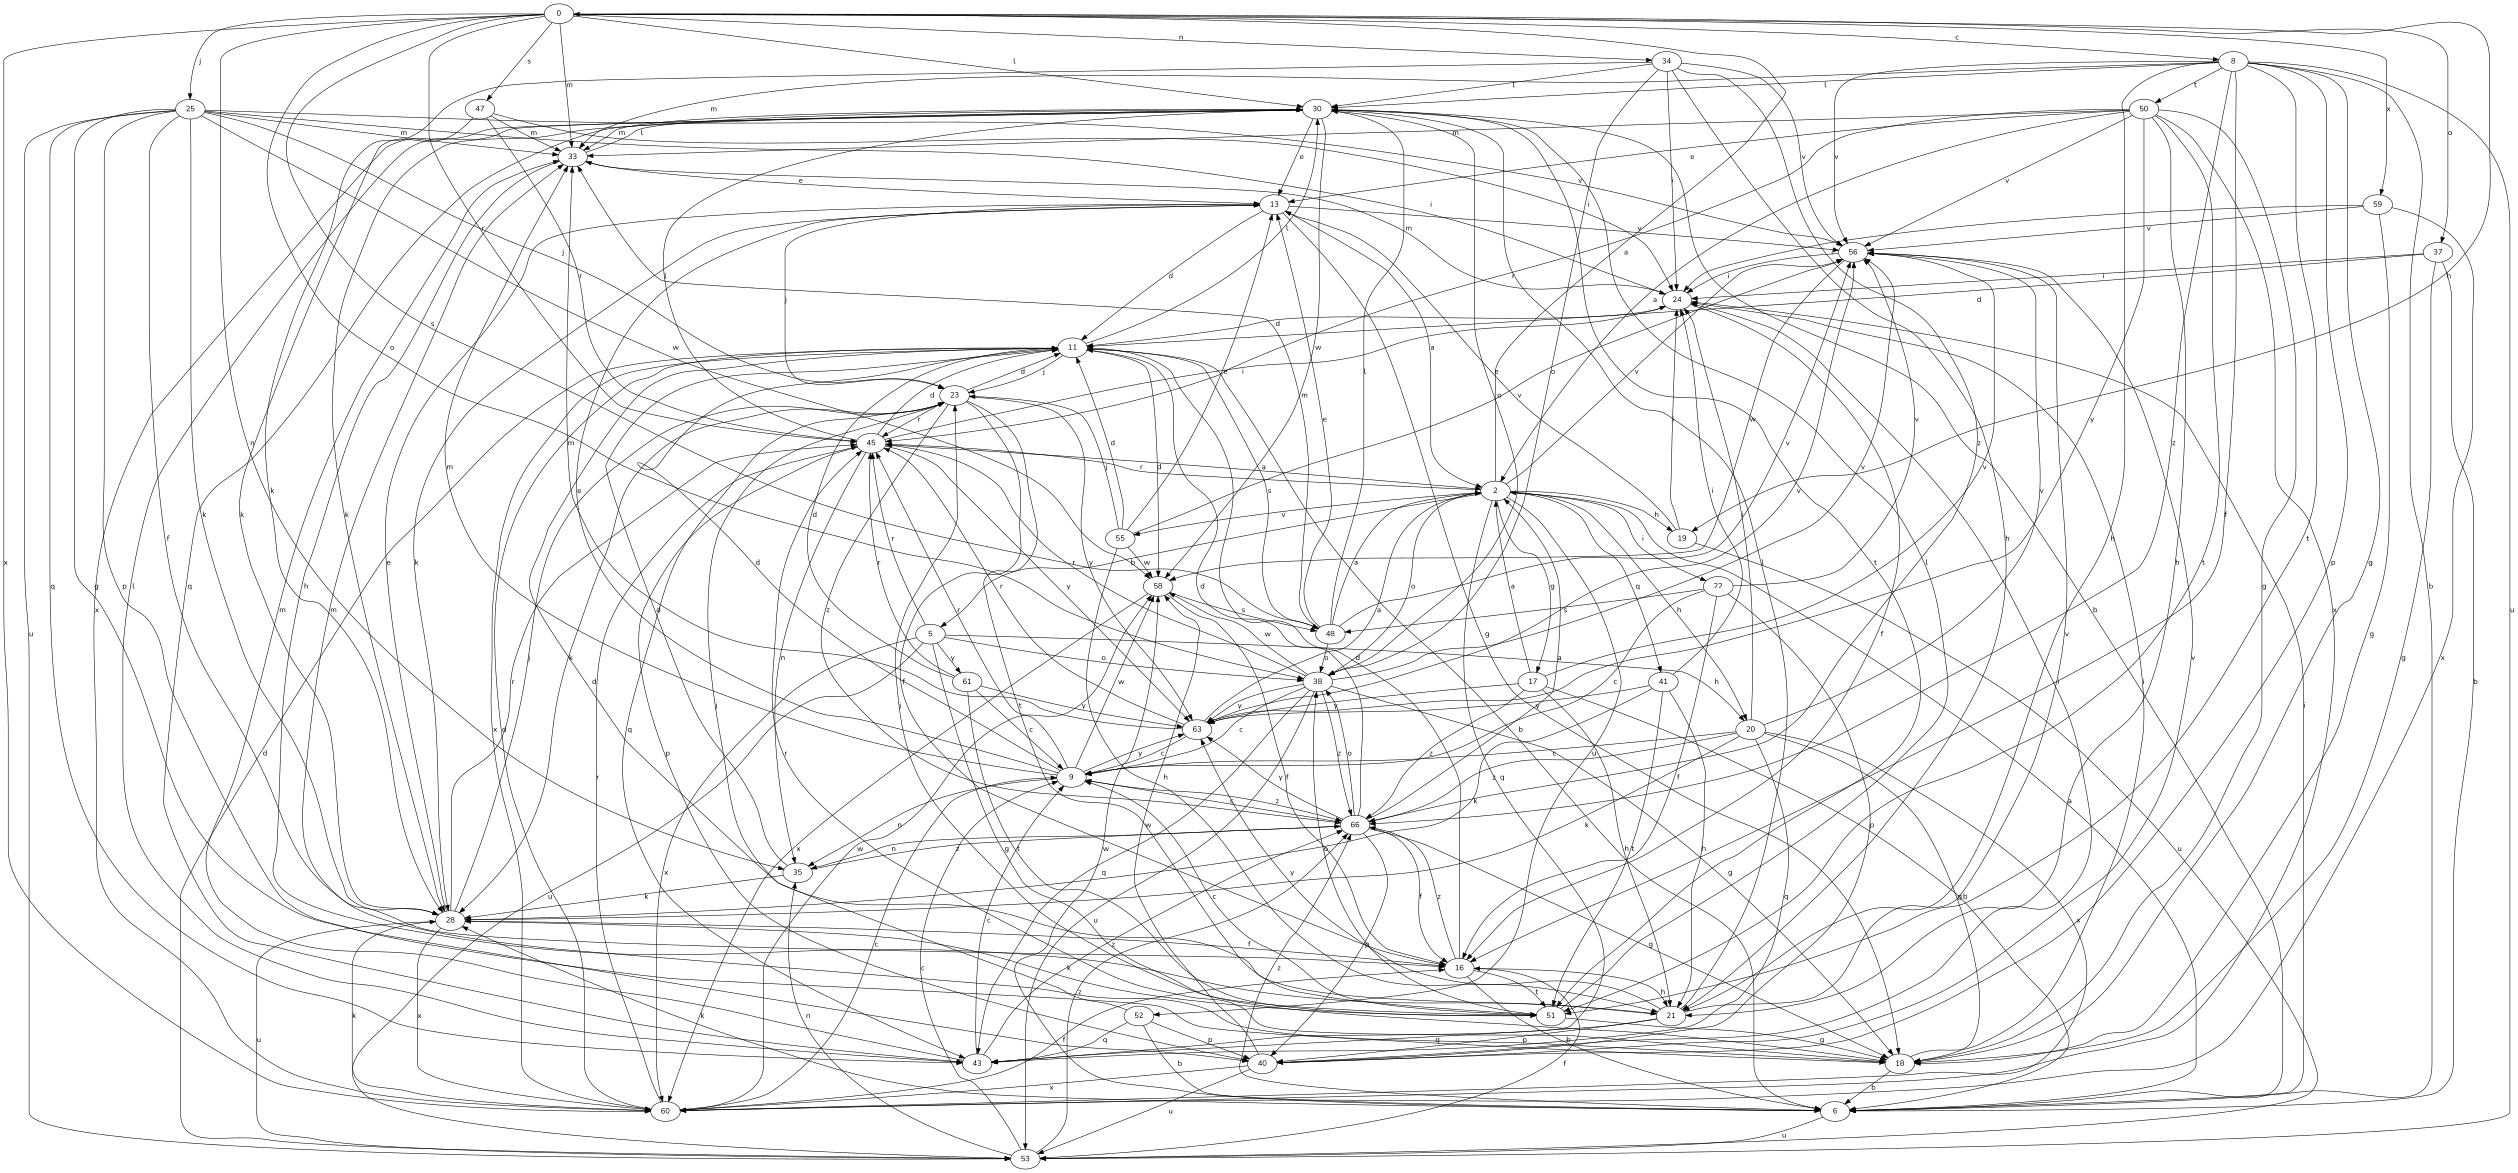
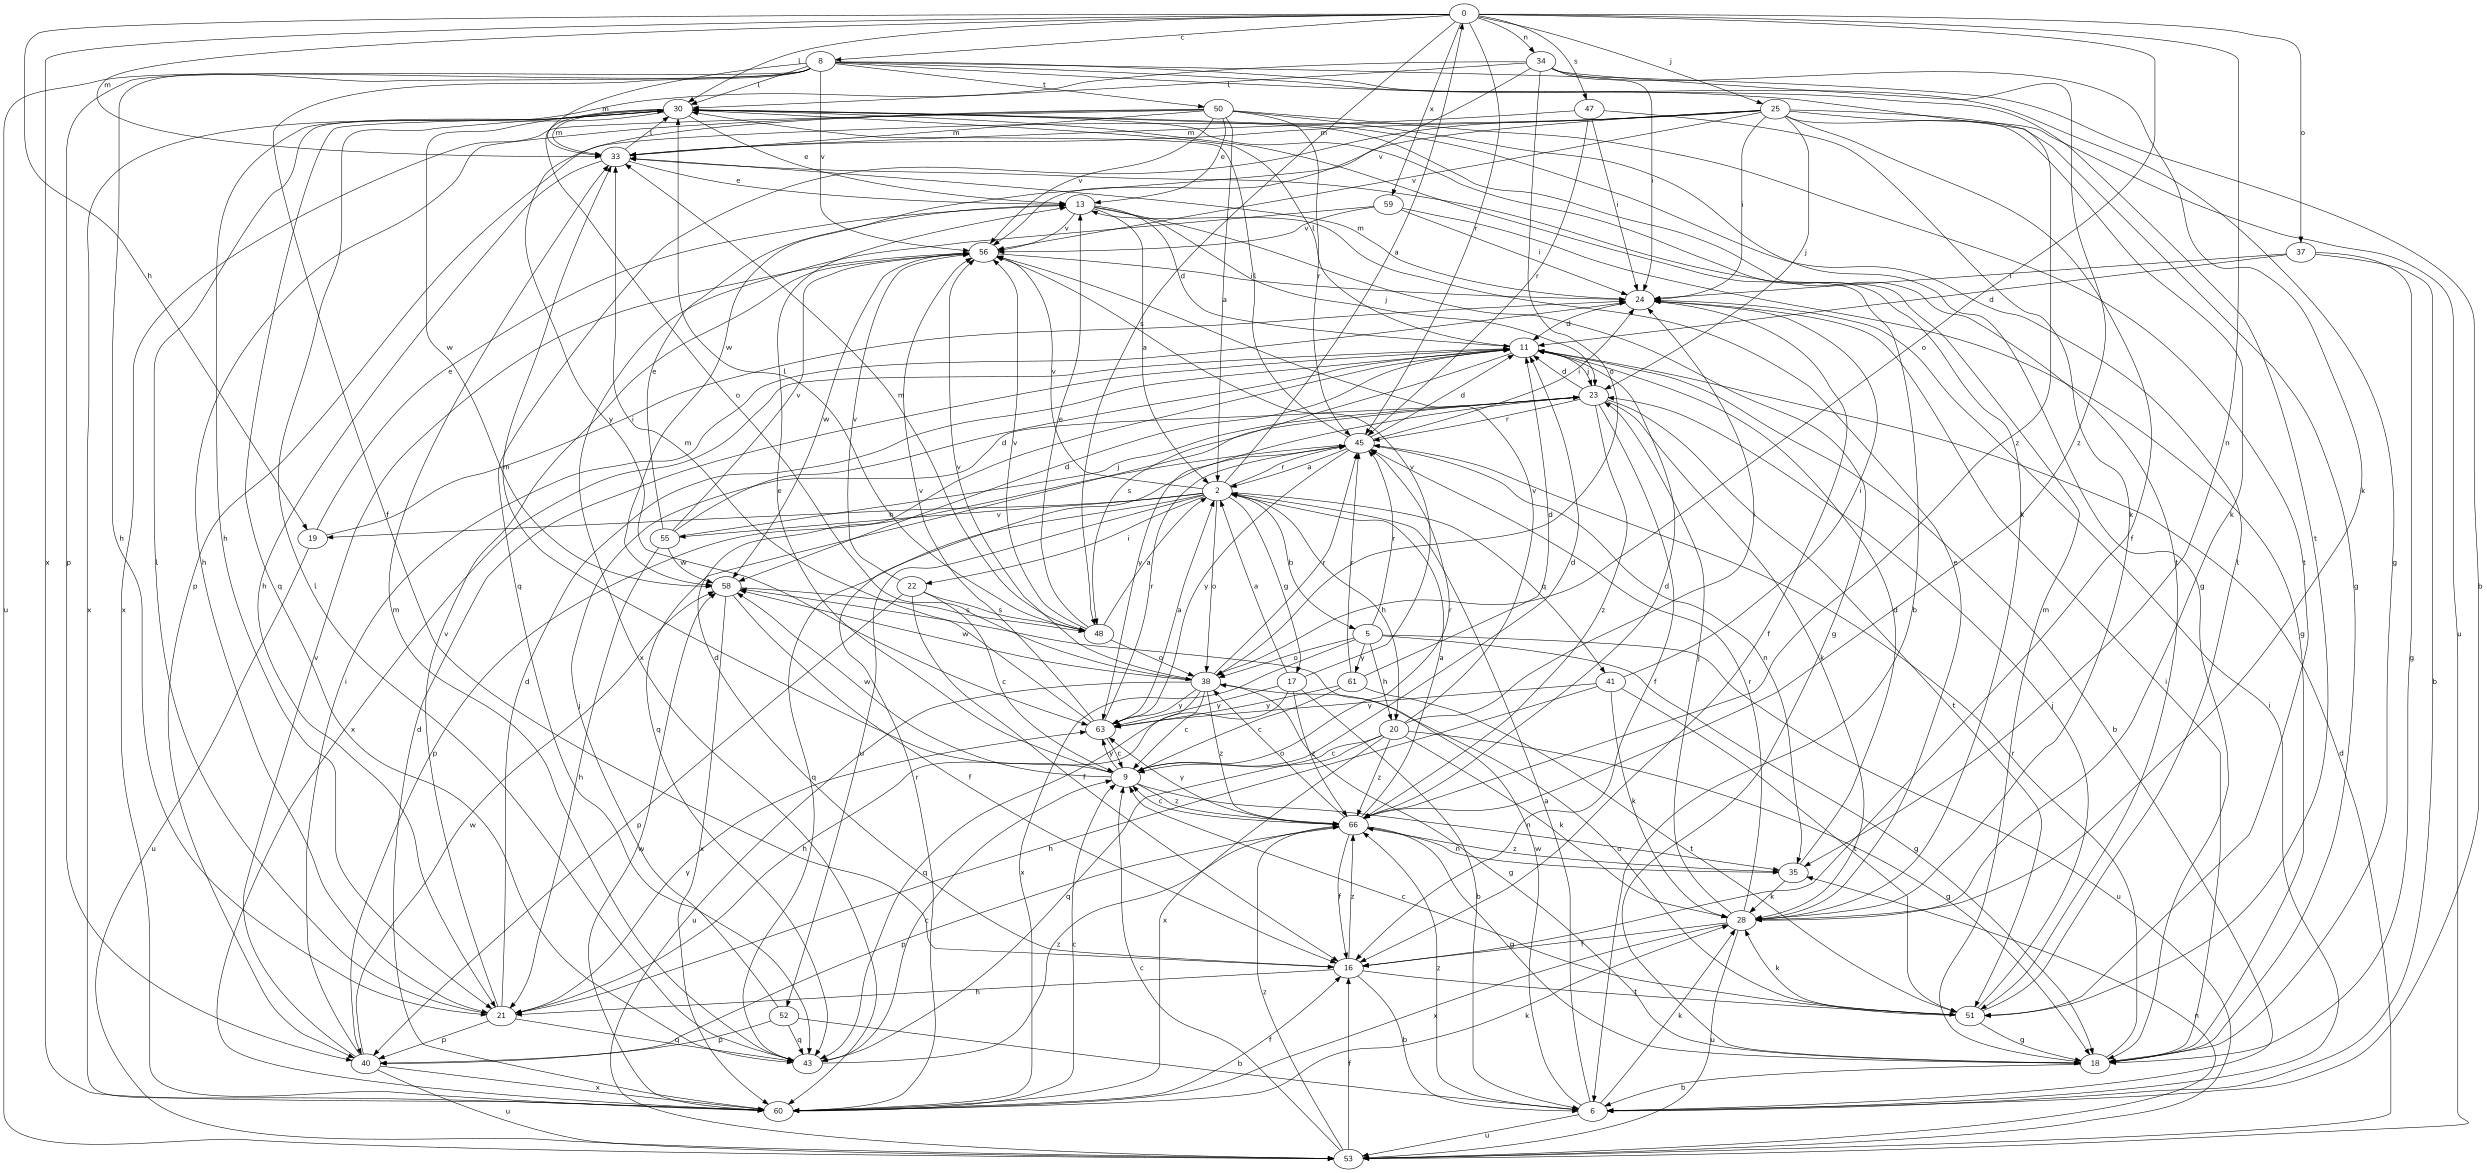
  strict digraph {
    fontname=Nunito
    node [fontname=Nunito]
    edge [fontname=Nunito]
    0
    8
    19
    25
    30
    33
    34
    35
    37
    38
    45
    47
    48
    59
    60
    56
    18
    53
    6
    66
    16
    21
    40
    50
    51
    24
    13
    43
    28
    58
    n31 [label=23]
    11
    9
    63
    2
    5
    17
    20
    22
    41
    52
    55
    61
    0 -> 8 [label=c]
    0 -> 19 [label=h]
    0 -> 25 [label=j]
    0 -> 30 [label=l]
    0 -> 33 [label=m]
    0 -> 34 [label=n]
    0 -> 35 [label=n]
    0 -> 37 [label=o]
    0 -> 38 [label=o]
    0 -> 45 [label=r]
    0 -> 47 [label=s]
    0 -> 48 [label=s]
    0 -> 59 [label=x]
    0 -> 60 [label=x]
    8 -> 30 [label=l]
    8 -> 33 [label=m]
    8 -> 56 [label=v]
    8 -> 18 [label=g]
    8 -> 53 [label=u]
    8 -> 6 [label=b]
    8 -> 66 [label=z]
    8 -> 16 [label=f]
    8 -> 21 [label=h]
    8 -> 40 [label=p]
    8 -> 50 [label=t]
    8 -> 51 [label=t]
    19 -> 53 [label=u]
    19 -> 24 [label=i]
    19 -> 13 [label=e]
    25 -> 33 [label=m]
    25 -> 56 [label=v]
    25 -> 18 [label=g]
    25 -> 53 [label=u]
    25 -> 16 [label=f]
    25 -> 40 [label=p]
    25 -> 24 [label=i]
    25 -> 43 [label=q]
    25 -> 28 [label=k]
    25 -> 58 [label=w]
    25 -> n31 [label=j]
    30 -> 33 [label=m]
    30 -> 38 [label=o]
    30 -> 60 [label=x]
    30 -> 6 [label=b]
    30 -> 51 [label=t]
    30 -> 13 [label=e]
    30 -> 43 [label=q]
    30 -> 28 [label=k]
    30 -> 58 [label=w]
    33 -> 30 [label=l]
    33 -> 21 [label=h]
    33 -> 13 [label=e]
    34 -> 30 [label=l]
    34 -> 38 [label=o]
    34 -> 56 [label=v]
    34 -> 66 [label=z]
    34 -> 21 [label=h]
    34 -> 24 [label=i]
    34 -> 28 [label=k]
    35 -> 66 [label=z]
    35 -> 28 [label=k]
    35 -> 11 [label=d]
    37 -> 18 [label=g]
    37 -> 6 [label=b]
    37 -> 24 [label=i]
    37 -> 11 [label=d]
    38 -> 45 [label=r]
    38 -> 56 [label=v]
    38 -> 18 [label=g]
    38 -> 53 [label=u]
    38 -> 66 [label=z]
    38 -> 43 [label=q]
    38 -> 58 [label=w]
    38 -> 9 [label=c]
    38 -> 63 [label=y]
    45 -> 30 [label=l]
    45 -> 35 [label=n]
    45 -> 40 [label=p]
    45 -> 24 [label=i]
    45 -> 11 [label=d]
    45 -> 63 [label=y]
    45 -> 2 [label=a]
    47 -> 33 [label=m]
    47 -> 45 [label=r]
    47 -> 24 [label=i]
    47 -> 28 [label=k]
    48 -> 30 [label=l]
    48 -> 33 [label=m]
    48 -> 38 [label=o]
    48 -> 56 [label=v]
    48 -> 13 [label=e]
    48 -> 2 [label=a]
    59 -> 60 [label=x]
    59 -> 56 [label=v]
    59 -> 18 [label=g]
    59 -> 24 [label=i]
    60 -> 45 [label=r]
    60 -> 16 [label=f]
    60 -> 28 [label=k]
    60 -> 58 [label=w]
    60 -> 11 [label=d]
    60 -> 9 [label=c]
    56 -> 24 [label=i]
    56 -> 58 [label=w]
    18 -> 33 [label=m]
    18 -> 45 [label=r]
    18 -> 6 [label=b]
    18 -> 24 [label=i]
    53 -> 35 [label=n]
    53 -> 66 [label=z]
    53 -> 16 [label=f]
    53 -> 11 [label=d]
    53 -> 9 [label=c]
    6 -> 53 [label=u]
    6 -> 66 [label=z]
    6 -> 24 [label=i]
    6 -> 28 [label=k]
    6 -> 58 [label=w]
    6 -> 2 [label=a]
    66 -> 35 [label=n]
    66 -> 38 [label=o]
    66 -> 18 [label=g]
    66 -> 16 [label=f]
    66 -> 40 [label=p]
    66 -> 11 [label=d]
    66 -> 9 [label=c]
    66 -> 63 [label=y]
    66 -> 2 [label=a]
    16 -> 6 [label=b]
    16 -> 66 [label=z]
    16 -> 21 [label=h]
    16 -> 51 [label=t]
    16 -> 11 [label=d]
    21 -> 30 [label=l]
    21 -> 56 [label=v]
    21 -> 40 [label=p]
    21 -> 43 [label=q]
    21 -> 11 [label=d]
    21 -> 63 [label=y]
    40 -> 60 [label=x]
    40 -> 56 [label=v]
    40 -> 53 [label=u]
    40 -> 24 [label=i]
    40 -> 58 [label=w]
    50 -> 33 [label=m]
    50 -> 45 [label=r]
    50 -> 60 [label=x]
    50 -> 56 [label=v]
    50 -> 18 [label=g]
    50 -> 21 [label=h]
    50 -> 51 [label=t]
    50 -> 13 [label=e]
    50 -> 63 [label=y]
    50 -> 2 [label=a]
    51 -> 30 [label=l]
    51 -> 38 [label=o]
    51 -> 18 [label=g]
    51 -> 28 [label=k]
    51 -> n31 [label=j]
    51 -> 9 [label=c]
    24 -> 33 [label=m]
    24 -> 16 [label=f]
    24 -> 11 [label=d]
    13 -> 56 [label=v]
    13 -> 18 [label=g]
-   13 -> 28 [label=k]
    13 -> n31 [label=j]
    13 -> 11 [label=d]
    13 -> 2 [label=a]
    43 -> 30 [label=l]
    43 -> 33 [label=m]
    43 -> 66 [label=z]
    43 -> 9 [label=c]
    28 -> 45 [label=r]
    28 -> 60 [label=x]
    28 -> 53 [label=u]
    28 -> 16 [label=f]
    28 -> 13 [label=e]
    28 -> n31 [label=j]
    58 -> 48 [label=s]
    58 -> 60 [label=x]
    58 -> 16 [label=f]
    n31 -> 45 [label=r]
    n31 -> 66 [label=z]
    n31 -> 16 [label=f]
    n31 -> 51 [label=t]
    n31 -> 43 [label=q]
    n31 -> 28 [label=k]
    n31 -> 11 [label=d]
    n31 -> 63 [label=y]
    11 -> 30 [label=l]
    11 -> 48 [label=s]
    11 -> 60 [label=x]
    11 -> 6 [label=b]
    11 -> 58 [label=d]
    11 -> n31 [label=j]
    9 -> 33 [label=m]
    9 -> 35 [label=n]
    9 -> 45 [label=r]
    9 -> 66 [label=z]
    9 -> 13 [label=e]
    9 -> 58 [label=w]
    9 -> 11 [label=d]
    9 -> 63 [label=y]
    63 -> 33 [label=m]
    63 -> 45 [label=r]
    63 -> 56 [label=v]
    63 -> 9 [label=c]
    63 -> 2 [label=a]
    2 -> 0 [label=a]
    2 -> 19 [label=h]
    2 -> 38 [label=o]
    2 -> 45 [label=r]
    2 -> 56 [label=v]
    2 -> 43 [label=q]
    2 -> 5 [label=b]
    2 -> 17 [label=g]
    2 -> 20 [label=h]
    2 -> 22 [label=i]
    2 -> 41 [label=q]
    2 -> 52 [label=u]
    2 -> 55 [label=v]
    5 -> 38 [label=o]
    5 -> 45 [label=r]
    5 -> 60 [label=x]
    5 -> 18 [label=g]
    5 -> 53 [label=u]
    5 -> 20 [label=h]
    5 -> 61 [label=y]
    17 -> 56 [label=v]
    17 -> 6 [label=b]
    17 -> 66 [label=z]
    17 -> 21 [label=h]
    17 -> 63 [label=y]
    17 -> 2 [label=a]
    20 -> 60 [label=x]
    20 -> 56 [label=v]
    20 -> 18 [label=g]
    20 -> 66 [label=z]
    20 -> 24 [label=i]
    20 -> 43 [label=q]
    20 -> 28 [label=k]
    20 -> 9 [label=c]
    22 -> 48 [label=s]
    22 -> 56 [label=v]
    22 -> 16 [label=f]
    22 -> 40 [label=p]
    22 -> 9 [label=c]
    41 -> 21 [label=h]
    41 -> 51 [label=t]
    41 -> 24 [label=i]
    41 -> 28 [label=k]
    41 -> 63 [label=y]
    52 -> 6 [label=b]
    52 -> 40 [label=p]
    52 -> 43 [label=q]
    52 -> n31 [label=j]
    55 -> 56 [label=v]
    55 -> 21 [label=h]
    55 -> 13 [label=e]
    55 -> 58 [label=w]
    55 -> n31 [label=j]
    55 -> 11 [label=d]
    61 -> 45 [label=r]
    61 -> 51 [label=t]
    61 -> 11 [label=d]
    61 -> 9 [label=c]
    61 -> 63 [label=y]
  }
